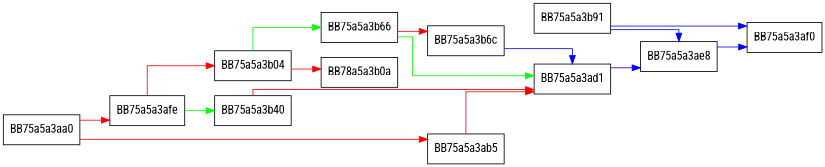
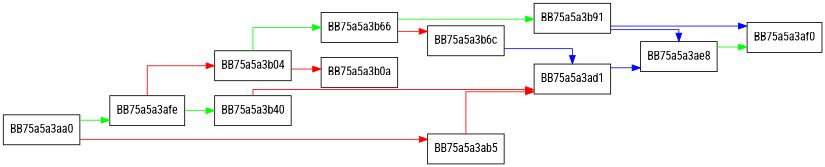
  digraph {
    fontname="Roboto Condensed"
    rankdir=LR
    splines=ortho
    node [fontname="Roboto Condensed" shape=box]
    edge [color=red fontname="Roboto Condensed"]
    BB75a5a3aa0
    BB75a5a3afe
    BB75a5a3ab5
    BB75a5a3b40
    BB75a5a3b04
    BB75a5a3ad1
    BB75a5a3b66
-   BB75a5a3b0a [label=BB78a5a3b0a]
+   BB75a5a3b0a
    BB75a5a3ae8
    BB75a5a3af0
    BB75a5a3b91
    BB75a5a3b6c
-   BB75a5a3aa0 -> BB75a5a3afe
+   BB75a5a3aa0 -> BB75a5a3afe [color=green]
    BB75a5a3aa0 -> BB75a5a3ab5
    BB75a5a3afe -> BB75a5a3b40 [color=green]
    BB75a5a3afe -> BB75a5a3b04
    BB75a5a3ab5 -> BB75a5a3ad1
    BB75a5a3b40 -> BB75a5a3ad1
    BB75a5a3b04 -> BB75a5a3b66 [color=green]
    BB75a5a3b04 -> BB75a5a3b0a
    BB75a5a3ad1 -> BB75a5a3ae8 [color=blue]
-   BB75a5a3b66 -> BB75a5a3ad1 [color=green]
+   BB75a5a3b66 -> BB75a5a3b91 [color=green]
    BB75a5a3b66 -> BB75a5a3b6c
-   BB75a5a3ae8 -> BB75a5a3af0 [color=blue]
+   BB75a5a3ae8 -> BB75a5a3af0 [color=green]
    BB75a5a3b91 -> BB75a5a3ae8 [color=blue]
    BB75a5a3b91 -> BB75a5a3af0 [color=blue]
    BB75a5a3b6c -> BB75a5a3ad1 [color=blue]
  }
